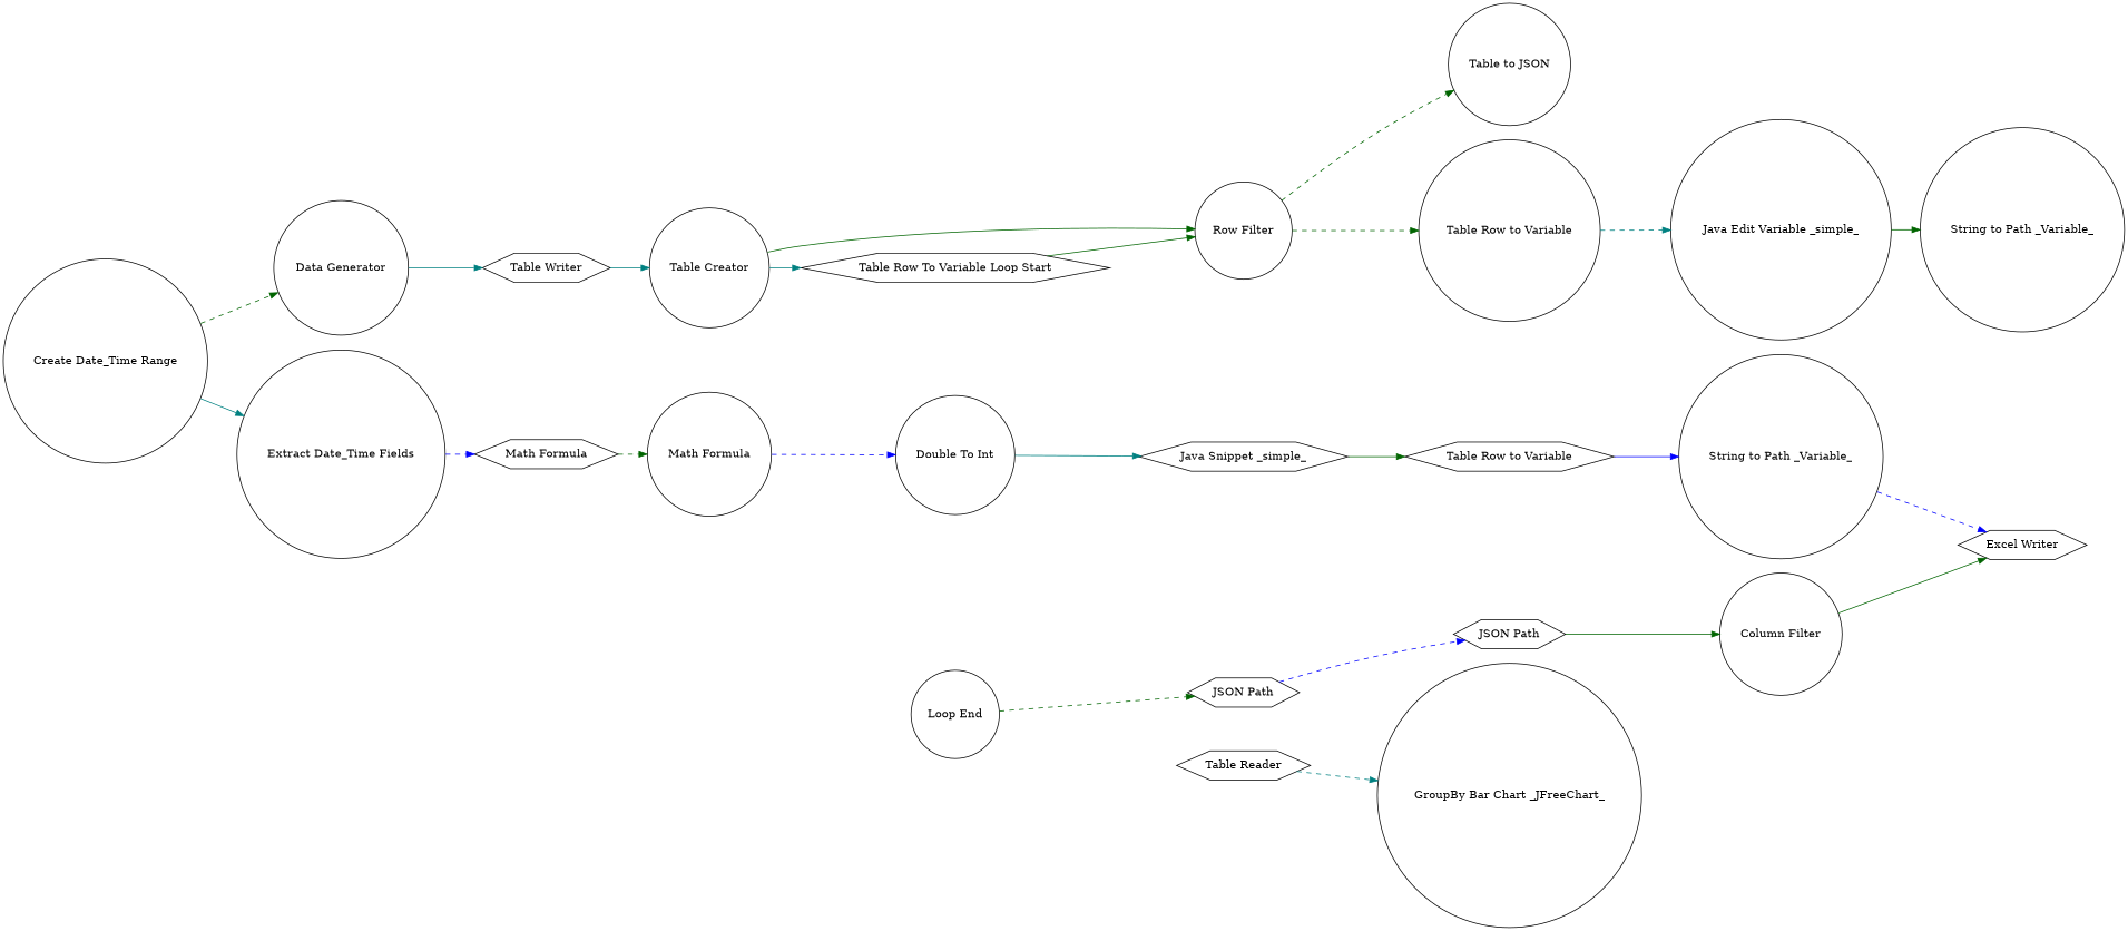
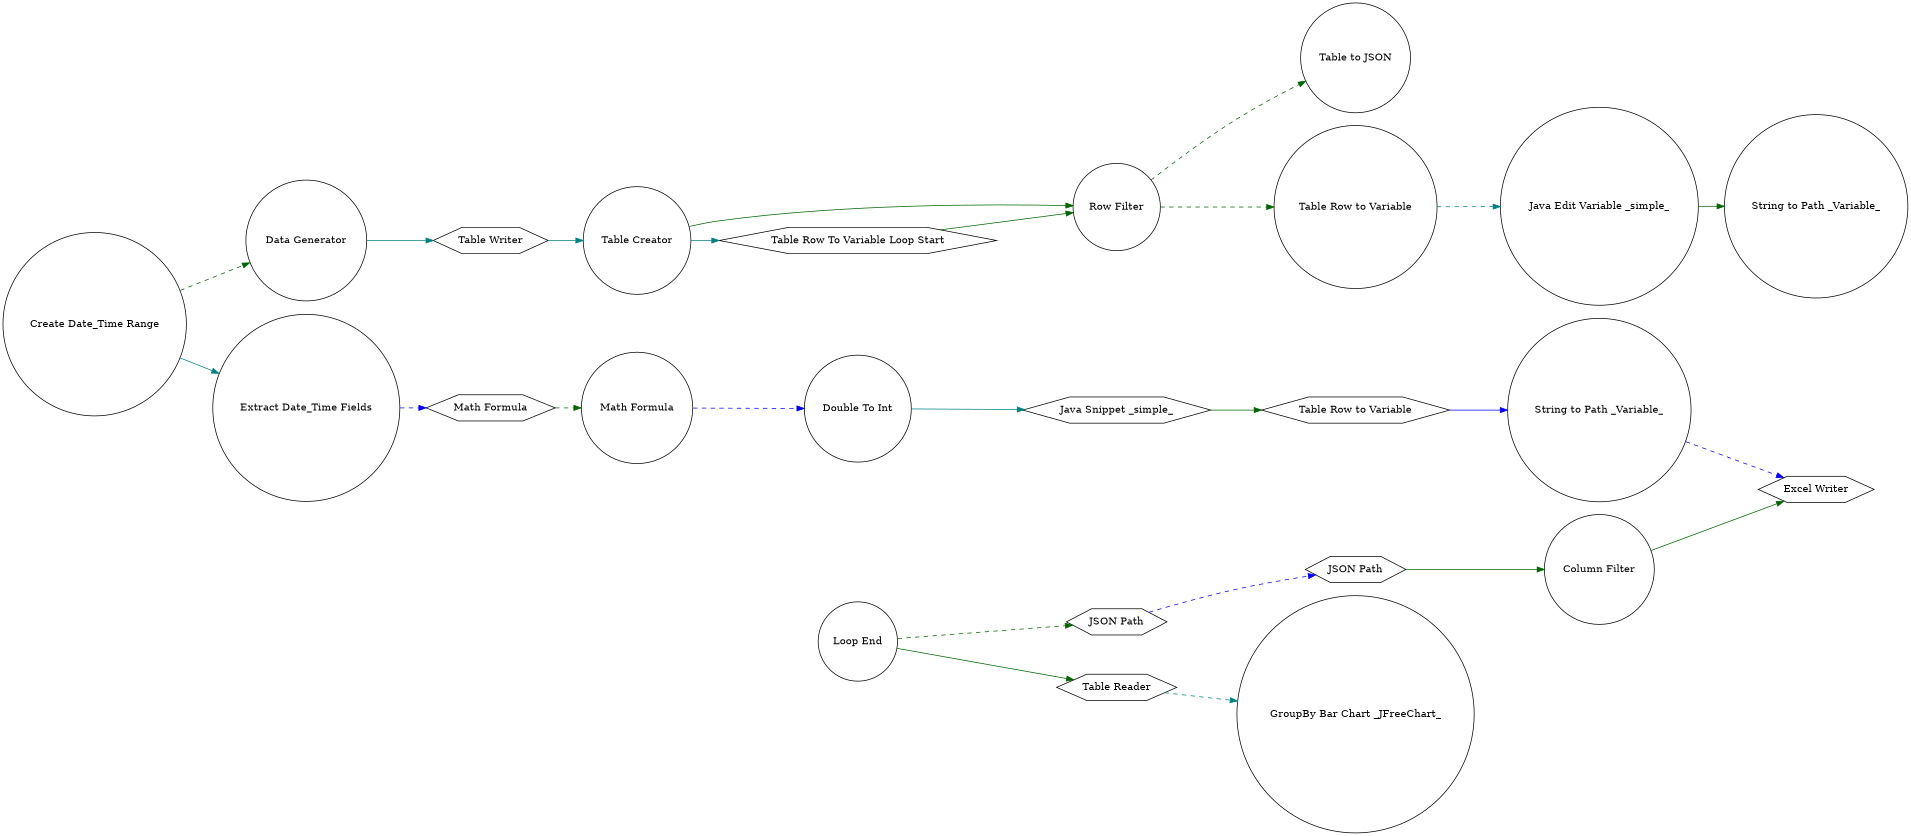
  digraph {
    rankdir=LR
    node [shape=circle]
    edge [color=darkgreen style=solid]
    n1 [label="Table Creator"]
    n2 [label="Row Filter"]
    n3 [label="Table Row To Variable Loop Start" shape=hexagon]
    n4 [label="Table to JSON"]
    n5 [label="Table Row to Variable"]
    n6 [label="Java Edit Variable _simple_"]
    n7 [label="JSON Path" shape=hexagon]
    n8 [label="JSON Path" shape=hexagon]
    n9 [label="Column Filter"]
    n10 [label="Excel Writer" shape=hexagon]
    n11 [label="Create Date_Time Range"]
    n12 [label="Data Generator"]
    n13 [label="Extract Date_Time Fields"]
    n14 [label="Table Writer" shape=hexagon]
    n15 [label="Math Formula" shape=hexagon]
    n16 [label="Math Formula"]
    n17 [label="Double To Int"]
    n18 [label="Java Snippet _simple_" shape=hexagon]
    n19 [label="Table Row to Variable" shape=hexagon]
    n20 [label="String to Path _Variable_"]
    n21 [label="GroupBy Bar Chart _JFreeChart_"]
    n22 [label="Loop End"]
    n23 [label="Table Reader" shape=hexagon]
    n24 [label="String to Path _Variable_"]
    n1 -> n2
    n1 -> n3 [color=teal]
    n2 -> n4 [style=dashed]
    n2 -> n5 [style=dashed]
    n3 -> n2
    n5 -> n6 [color=teal style=dashed]
    n6 -> n24
    n7 -> n8 [color=blue style=dashed]
    n8 -> n9
    n9 -> n10
    n11 -> n12 [style=dashed]
    n11 -> n13 [color=teal]
    n12 -> n14 [color=teal]
    n13 -> n15 [color=blue style=dashed]
    n14 -> n1 [color=teal]
    n15 -> n16 [style=dashed]
    n16 -> n17 [color=blue style=dashed]
    n17 -> n18 [color=teal]
    n18 -> n19
    n19 -> n20 [color=blue]
    n20 -> n10 [color=blue style=dashed]
    n22 -> n7 [style=dashed]
+   n22 -> n23
    n23 -> n21 [color=teal style=dashed]
  }
